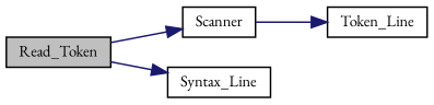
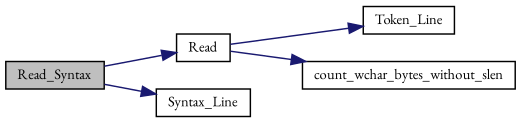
  digraph {
    fontname="EB Garamond"
    rankdir=LR
    node [color=black fillcolor=white fontname="EB Garamond" fontsize=10 shape=record style=filled]
    edge [color=midnightblue fontname="EB Garamond" fontsize=10 labelfontname=Helvetica labelfontsize=10 style=solid]
-   n1 [fillcolor=grey75 fontcolor=black height=0.2 label=Read_Token width=0.4]
-   n2 [height=0.2 label=Scanner width=0.4]
+   n1 [fillcolor=grey75 fontcolor=black height=0.2 label=Read_Syntax width=0.4]
+   n2 [height=0.2 label=Read width=0.4]
    n3 [height=0.2 label=Syntax_Line width=0.4]
    n4 [height=0.2 label=Token_Line width=0.4]
+   n5 [height=0.2 label=count_wchar_bytes_without_slen width=0.4]
    n1 -> n2
    n1 -> n3
    n2 -> n4
+   n2 -> n5
  }
